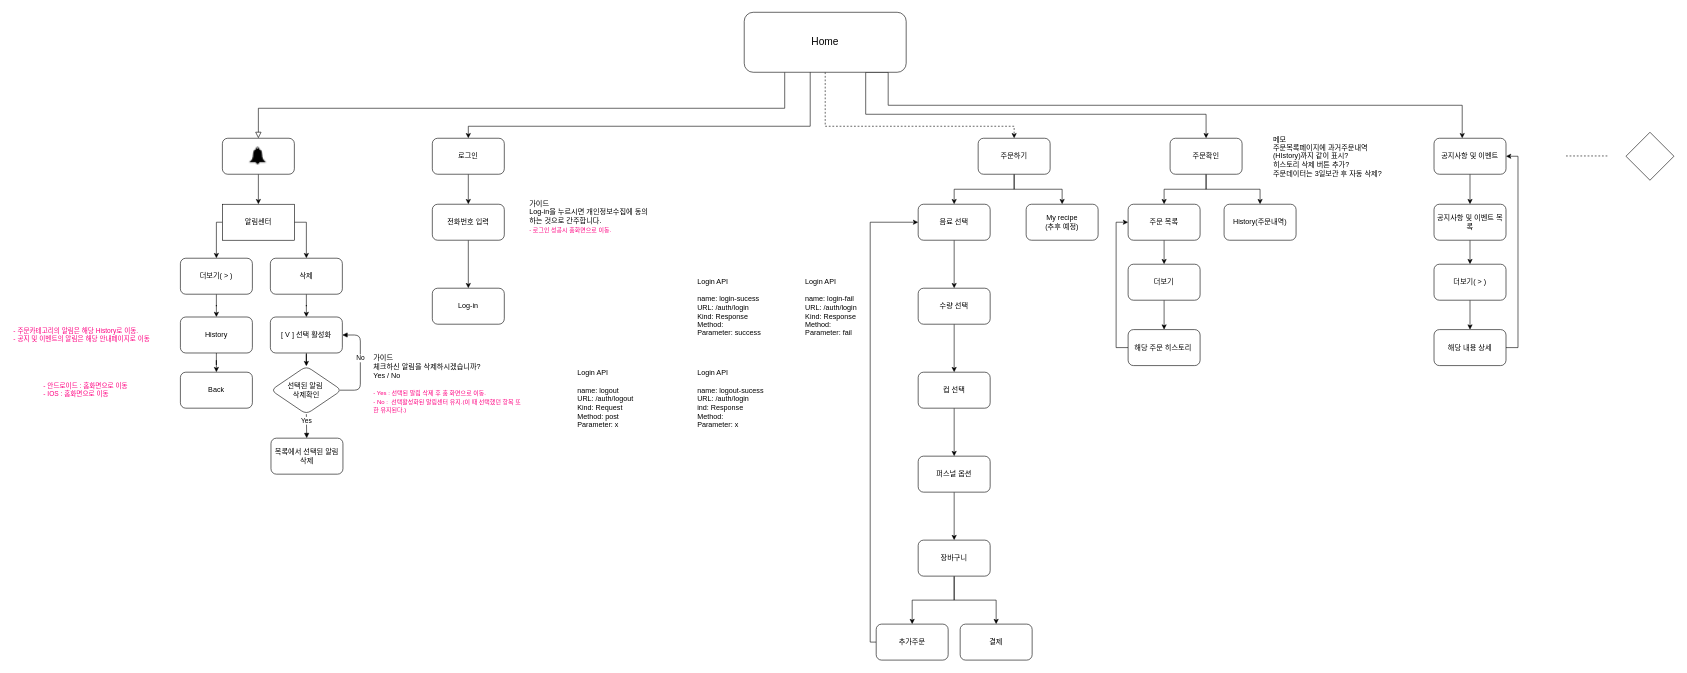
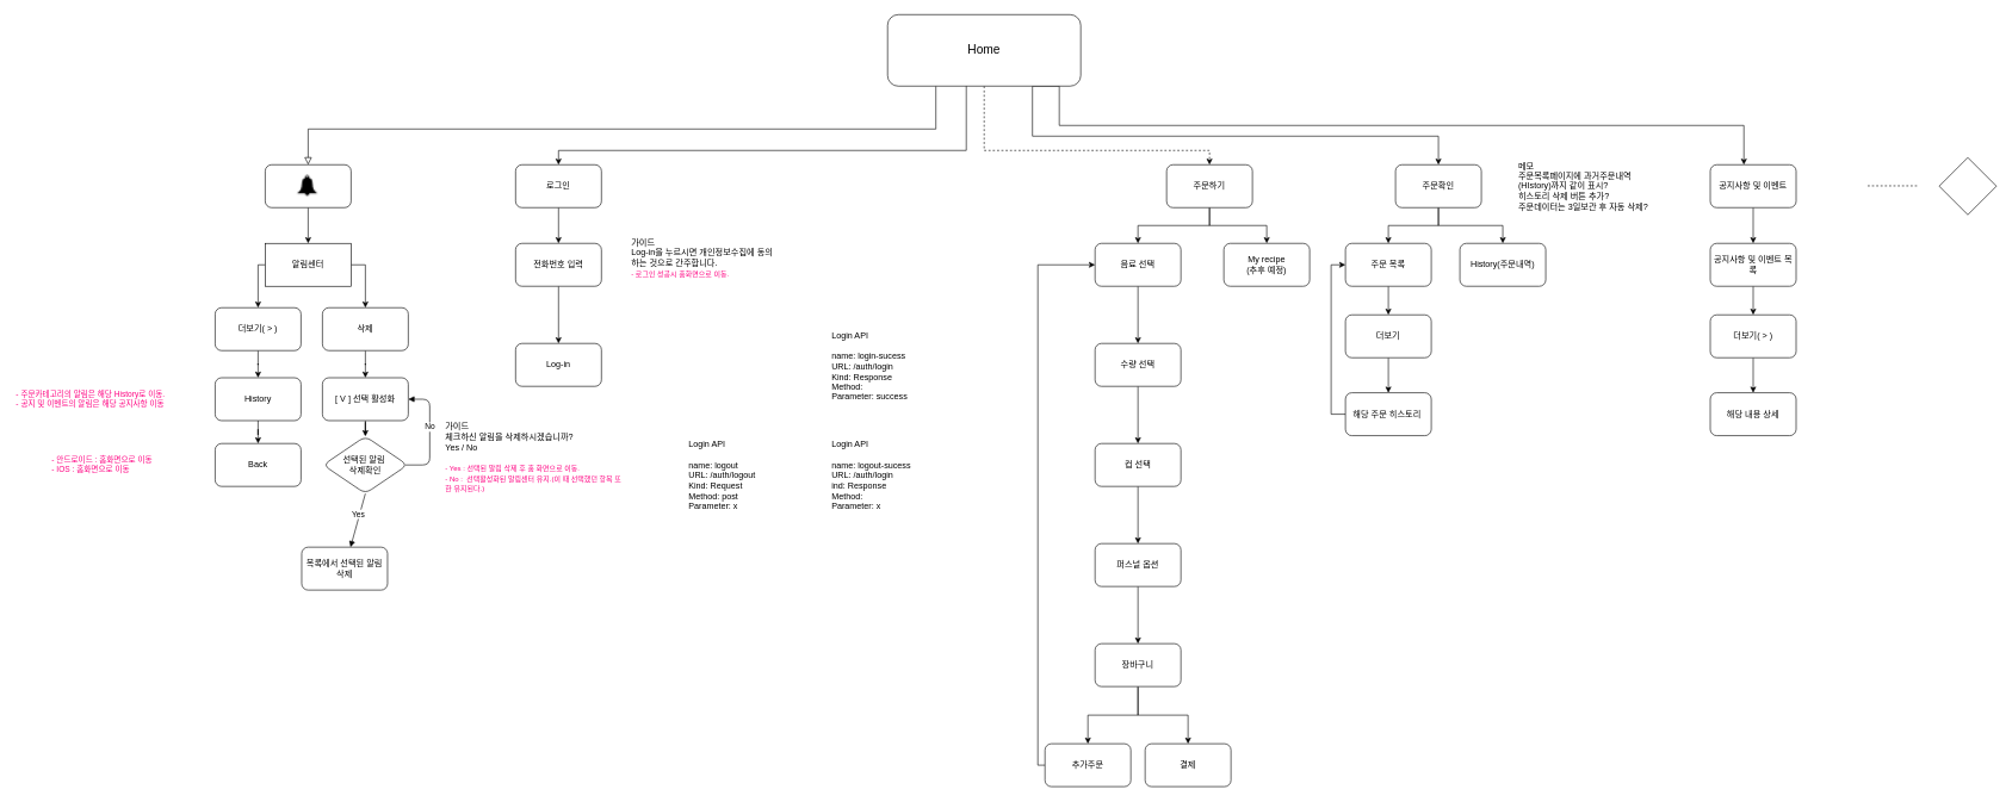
  <mxCell id="0" />
  <mxCell id="1" parent="0" />
  <mxCell id="2" value="" style="rounded=0;html=1;jettySize=auto;orthogonalLoop=1;fontSize=11;endArrow=block;endFill=0;endSize=8;strokeWidth=1;shadow=0;labelBackgroundColor=none;edgeStyle=orthogonalEdgeStyle;exitX=0.25;exitY=1;exitDx=0;exitDy=0;" edge="1" parent="1" source="7"><mxGeometry relative="1" as="geometry"><mxPoint x="430" y="230" as="targetPoint" /><Array as="points"><mxPoint x="1308" y="180" /><mxPoint x="430" y="180" /></Array></mxGeometry></mxCell>
  <mxCell id="3" style="edgeStyle=orthogonalEdgeStyle;rounded=0;orthogonalLoop=1;jettySize=auto;html=1;entryX=0.5;entryY=0;entryDx=0;entryDy=0;exitX=0.66;exitY=0.98;exitDx=0;exitDy=0;exitPerimeter=0;" edge="1" parent="1" source="7" target="12"><mxGeometry relative="1" as="geometry"><mxPoint x="610" y="210" as="targetPoint" /><Array as="points"><mxPoint x="1350" y="118" /><mxPoint x="1350" y="210" /><mxPoint x="780" y="210" /></Array></mxGeometry></mxCell>
  <mxCell id="4" style="edgeStyle=orthogonalEdgeStyle;rounded=0;orthogonalLoop=1;jettySize=auto;html=1;entryX=0.5;entryY=0;entryDx=0;entryDy=0;exitX=0.5;exitY=1;exitDx=0;exitDy=0;dashed=1;" edge="1" parent="1" source="7" target="42"><mxGeometry relative="1" as="geometry"><Array as="points"><mxPoint x="1375" y="210" /><mxPoint x="1690" y="210" /></Array></mxGeometry></mxCell>
  <mxCell id="5" style="edgeStyle=orthogonalEdgeStyle;rounded=0;orthogonalLoop=1;jettySize=auto;html=1;exitX=0.75;exitY=1;exitDx=0;exitDy=0;" edge="1" parent="1" source="7" target="60"><mxGeometry relative="1" as="geometry"><Array as="points"><mxPoint x="1443" y="190" /><mxPoint x="2010" y="190" /></Array></mxGeometry></mxCell>
  <mxCell id="6" style="edgeStyle=orthogonalEdgeStyle;rounded=0;orthogonalLoop=1;jettySize=auto;html=1;exitX=0.75;exitY=1;exitDx=0;exitDy=0;" edge="1" parent="1" source="7"><mxGeometry relative="1" as="geometry"><mxPoint x="1107" y="30" as="sourcePoint" /><mxPoint x="2437" y="230" as="targetPoint" /><Array as="points"><mxPoint x="1480" y="120" /><mxPoint x="1480" y="175" /><mxPoint x="2437" y="175" /></Array></mxGeometry></mxCell>
  <mxCell id="7" value="&lt;font style=&quot;font-size: 17px&quot;&gt;Home&lt;/font&gt;" style="rounded=1;whiteSpace=wrap;html=1;fontSize=12;glass=0;strokeWidth=1;shadow=0;" vertex="1" parent="1"><mxGeometry x="1240" y="20" width="270" height="100" as="geometry" /></mxCell>
  <mxCell id="8" value="" style="edgeStyle=orthogonalEdgeStyle;rounded=0;orthogonalLoop=1;jettySize=auto;html=1;" edge="1" parent="1" source="9" target="19"><mxGeometry relative="1" as="geometry" /></mxCell>
  <mxCell id="9" value="" style="rounded=1;whiteSpace=wrap;html=1;" vertex="1" parent="1"><mxGeometry x="370" y="230" width="120" height="60" as="geometry" /></mxCell>
  <mxCell id="10" value="" style="shape=image;verticalLabelPosition=bottom;labelBackgroundColor=#ffffff;verticalAlign=top;aspect=fixed;imageAspect=0;image=data:image/png,iVBORw0KGgoAAAANSUhEUgAAABQAAAAUCAYAAACNiR0NAAAA8UlEQVQ4Ec3TLRKGIBAGYKLR6BGMRqPRaPQYRm9gNBo9gtFoNHoEo9Fo3G/eb0ZmB/mR0SAzDCjysLAo6OUiXvbICW7bRk3T0Lqut9Z2gkVRUN/3lGXZc3AcRwrDkIQQ/wrYVYwRdl0noRNEW1WV1TSCURRpQaD7vhtRLYhE8KjU/rIsfiAmqAh/HobBD8QEDqj9tm39QFNCTriuaz8wz3NrhHEc3weRwSAIrCAinedZi16yjD/j3JqtTZKEjuO4oBLEoGur6gJpmhKuGC8SxFanabpURAIIx6AbN4J8Fd7HWZVlSba7x7+XEfKXT/rfB389dxfbT1GjrAAAAABJRU5ErkJggg==;" vertex="1" parent="1"><mxGeometry x="410" y="240" width="40" height="40" as="geometry" /></mxCell>
  <mxCell id="11" value="" style="edgeStyle=orthogonalEdgeStyle;rounded=0;orthogonalLoop=1;jettySize=auto;html=1;" edge="1" parent="1" source="12" target="14"><mxGeometry relative="1" as="geometry" /></mxCell>
  <mxCell id="12" value="로그인" style="rounded=1;whiteSpace=wrap;html=1;" vertex="1" parent="1"><mxGeometry x="720" y="230" width="120" height="60" as="geometry" /></mxCell>
  <mxCell id="13" value="" style="edgeStyle=orthogonalEdgeStyle;rounded=0;orthogonalLoop=1;jettySize=auto;html=1;" edge="1" parent="1" source="14" target="16"><mxGeometry relative="1" as="geometry" /></mxCell>
  <mxCell id="14" value="전화번호 입력" style="whiteSpace=wrap;html=1;rounded=1;" vertex="1" parent="1"><mxGeometry x="720" y="340" width="120" height="60" as="geometry" /></mxCell>
  <mxCell id="15" value="가이드&lt;br&gt;Log-in을 누르시면 개인정보수집에 동의하는 것으로 간주합니다.&lt;br&gt;&lt;font style=&quot;font-size: 10px&quot; color=&quot;#ff0080&quot;&gt;- 로그인 성공시 홈화면으로 이동.&lt;/font&gt;" style="text;html=1;strokeColor=none;fillColor=none;align=left;verticalAlign=middle;whiteSpace=wrap;rounded=0;" vertex="1" parent="1"><mxGeometry x="880" y="350" width="210" height="20" as="geometry" /></mxCell>
  <mxCell id="16" value="Log-in" style="whiteSpace=wrap;html=1;rounded=1;" vertex="1" parent="1"><mxGeometry x="720" y="480" width="120" height="60" as="geometry" /></mxCell>
  <mxCell id="17" value="" style="edgeStyle=orthogonalEdgeStyle;rounded=0;orthogonalLoop=1;jettySize=auto;html=1;exitX=0;exitY=0.5;exitDx=0;exitDy=0;entryX=0.5;entryY=0;entryDx=0;entryDy=0;" edge="1" parent="1" source="19" target="21"><mxGeometry relative="1" as="geometry"><Array as="points"><mxPoint x="360" y="370" /></Array></mxGeometry></mxCell>
  <mxCell id="18" style="edgeStyle=orthogonalEdgeStyle;rounded=0;orthogonalLoop=1;jettySize=auto;html=1;entryX=0.5;entryY=0;entryDx=0;entryDy=0;exitX=1;exitY=0.5;exitDx=0;exitDy=0;" edge="1" parent="1" source="19" target="23"><mxGeometry relative="1" as="geometry"><Array as="points"><mxPoint x="510" y="370" /></Array></mxGeometry></mxCell>
  <mxCell id="19" value="알림센터" style="whiteSpace=wrap;html=1;rounded=0;" vertex="1" parent="1"><mxGeometry x="370" y="340" width="120" height="60" as="geometry" /></mxCell>
  <mxCell id="20" value="" style="edgeStyle=orthogonalEdgeStyle;rounded=0;orthogonalLoop=1;jettySize=auto;html=1;" edge="1" parent="1" source="21" target="25"><mxGeometry relative="1" as="geometry" /></mxCell>
  <mxCell id="21" value="더보기( &amp;gt; )" style="whiteSpace=wrap;html=1;rounded=1;" vertex="1" parent="1"><mxGeometry x="300" y="430" width="120" height="60" as="geometry" /></mxCell>
  <mxCell id="22" value="" style="edgeStyle=orthogonalEdgeStyle;rounded=0;orthogonalLoop=1;jettySize=auto;html=1;" edge="1" parent="1" source="23" target="30"><mxGeometry relative="1" as="geometry" /></mxCell>
  <mxCell id="23" value="삭제" style="whiteSpace=wrap;html=1;rounded=1;" vertex="1" parent="1"><mxGeometry x="450" y="430" width="120" height="60" as="geometry" /></mxCell>
  <mxCell id="24" value="" style="edgeStyle=orthogonalEdgeStyle;rounded=0;orthogonalLoop=1;jettySize=auto;html=1;" edge="1" parent="1" source="25" target="27"><mxGeometry relative="1" as="geometry" /></mxCell>
  <mxCell id="25" value="History" style="whiteSpace=wrap;html=1;rounded=1;" vertex="1" parent="1"><mxGeometry x="300" y="528" width="120" height="60" as="geometry" /></mxCell>
- <mxCell id="26" value="&lt;font color=&quot;#ff0080&quot; style=&quot;font-size: 11px;&quot;&gt;- 주문카테고리의 알림은 해당 History로 이동.&lt;br style=&quot;font-size: 11px;&quot;&gt;&lt;/font&gt;&lt;div style=&quot;font-size: 11px;&quot;&gt;&lt;span style=&quot;font-size: 11px;&quot;&gt;&lt;font color=&quot;#ff0080&quot; style=&quot;font-size: 11px;&quot;&gt;- 공지 및 이벤트의 알림은 해당 안내페이지로 이동&lt;/font&gt;&lt;/span&gt;&lt;/div&gt;" style="text;html=1;strokeColor=none;fillColor=none;align=left;verticalAlign=middle;whiteSpace=wrap;rounded=0;fontSize=11;" vertex="1" parent="1"><mxGeometry x="20" y="549" width="290" height="18" as="geometry" /></mxCell>
+ <mxCell id="26" value="&lt;font color=&quot;#ff0080&quot; style=&quot;font-size: 11px;&quot;&gt;- 주문카테고리의 알림은 해당 History로 이동.&lt;br style=&quot;font-size: 11px;&quot;&gt;&lt;/font&gt;&lt;div style=&quot;font-size: 11px;&quot;&gt;&lt;span style=&quot;font-size: 11px;&quot;&gt;&lt;font color=&quot;#ff0080&quot; style=&quot;font-size: 11px;&quot;&gt;- 공지 및 이벤트의 알림은 해당 공지사항 이동&lt;/font&gt;&lt;/span&gt;&lt;/div&gt;" style="text;html=1;strokeColor=none;fillColor=none;align=left;verticalAlign=middle;whiteSpace=wrap;rounded=0;fontSize=11;" vertex="1" parent="1"><mxGeometry x="20" y="549" width="290" height="18" as="geometry" /></mxCell>
  <mxCell id="27" value="Back" style="whiteSpace=wrap;html=1;rounded=1;" vertex="1" parent="1"><mxGeometry x="300" y="620" width="120" height="60" as="geometry" /></mxCell>
  <mxCell id="28" value="&lt;font color=&quot;#ff0080&quot; style=&quot;font-size: 11px;&quot;&gt;- 안드로이드 : 홈화면으로 이동&lt;br style=&quot;font-size: 11px;&quot;&gt;- IOS : 홈화면으로 이동&lt;/font&gt;" style="text;html=1;strokeColor=none;fillColor=none;align=left;verticalAlign=middle;whiteSpace=wrap;rounded=0;fontSize=11;" vertex="1" parent="1"><mxGeometry x="70" y="640" width="190" height="20" as="geometry" /></mxCell>
  <mxCell id="29" value="" style="edgeStyle=orthogonalEdgeStyle;rounded=0;orthogonalLoop=1;jettySize=auto;html=1;" edge="1" parent="1" source="30" target="31"><mxGeometry relative="1" as="geometry" /></mxCell>
  <mxCell id="30" value="[ V ] 선택 활성화" style="whiteSpace=wrap;html=1;rounded=1;" vertex="1" parent="1"><mxGeometry x="450" y="528" width="120" height="60" as="geometry" /></mxCell>
  <mxCell id="31" value="선택된 알림&amp;nbsp;&lt;br&gt;삭제확인" style="rhombus;whiteSpace=wrap;html=1;rounded=1;" vertex="1" parent="1"><mxGeometry x="451" y="610" width="118" height="80" as="geometry" /></mxCell>
  <mxCell id="32" value="No" style="html=1;verticalAlign=bottom;endArrow=block;exitX=1;exitY=0.5;exitDx=0;exitDy=0;entryX=1;entryY=0.5;entryDx=0;entryDy=0;" edge="1" parent="1" target="30"><mxGeometry width="80" relative="1" as="geometry"><mxPoint x="566" y="650" as="sourcePoint" /><mxPoint x="620" y="670" as="targetPoint" /><Array as="points"><mxPoint x="600" y="650" /><mxPoint x="600" y="558" /></Array></mxGeometry></mxCell>
  <mxCell id="33" value="Yes" style="html=1;verticalAlign=bottom;endArrow=block;exitX=0.5;exitY=1;exitDx=0;exitDy=0;" edge="1" parent="1" source="31" target="34"><mxGeometry width="80" relative="1" as="geometry"><mxPoint x="490" y="610" as="sourcePoint" /><mxPoint x="510" y="750" as="targetPoint" /></mxGeometry></mxCell>
- <mxCell id="34" value="목록에서 선택된 알림 삭제" style="rounded=1;whiteSpace=wrap;html=1;" vertex="1" parent="1"><mxGeometry x="451" y="730" width="120" height="60" as="geometry" /></mxCell>
+ <mxCell id="34" value="목록에서 선택된 알림 삭제" style="rounded=1;whiteSpace=wrap;html=1;" vertex="1" parent="1"><mxGeometry x="421" y="765" width="120" height="60" as="geometry" /></mxCell>
  <mxCell id="35" value="가이드&lt;br&gt;체크하신 알림을 삭제하시겠습니까?&lt;br&gt;Yes / No&lt;br&gt;&lt;br&gt;&lt;font color=&quot;#ff0080&quot; style=&quot;font-size: 10px&quot;&gt;- Yes : 선택된 알림 삭제 후 홈 화면으로 이동.&lt;br&gt;- No :&amp;nbsp; 선택활성화된 알림센터 유지.(이 때 선택했던 항목 또한 유지된다.)&lt;/font&gt;" style="text;html=1;strokeColor=none;fillColor=none;align=left;verticalAlign=middle;whiteSpace=wrap;rounded=0;" vertex="1" parent="1"><mxGeometry x="620" y="630" width="250" height="20" as="geometry" /></mxCell>
  <mxCell id="36" value="Login API&lt;br&gt;&lt;br&gt;name: logout&lt;br&gt;URL: /auth/logout&lt;br&gt;Kind: Request&lt;br&gt;Method: post&lt;br&gt;Parameter: x" style="text;html=1;strokeColor=none;fillColor=none;align=left;verticalAlign=middle;whiteSpace=wrap;rounded=0;" vertex="1" parent="1"><mxGeometry x="960" y="610" width="170" height="110" as="geometry" /></mxCell>
  <mxCell id="37" value="Login API&lt;br&gt;&lt;br&gt;name: login-sucess&lt;br&gt;URL: /auth/login&lt;br&gt;Kind: Response&lt;br&gt;Method:&amp;nbsp;&lt;br&gt;Parameter: success" style="text;html=1;strokeColor=none;fillColor=none;align=left;verticalAlign=middle;whiteSpace=wrap;rounded=0;" vertex="1" parent="1"><mxGeometry x="1160" y="457" width="170" height="110" as="geometry" /></mxCell>
- <mxCell id="38" value="Login API&lt;br&gt;&lt;br&gt;name: login-fail&lt;br&gt;URL: /auth/login&lt;br&gt;Kind: Response&lt;br&gt;Method:&lt;br&gt;Parameter: fail" style="text;html=1;strokeColor=none;fillColor=none;align=left;verticalAlign=middle;whiteSpace=wrap;rounded=0;" vertex="1" parent="1"><mxGeometry x="1340" y="457" width="190" height="110" as="geometry" /></mxCell>
  <mxCell id="39" value="Login API&lt;br&gt;&lt;br&gt;name: logout-sucess&lt;br&gt;URL: /auth/login&lt;br&gt;ind: Response&lt;br&gt;Method:&amp;nbsp;&lt;br&gt;Parameter: x" style="text;html=1;strokeColor=none;fillColor=none;align=left;verticalAlign=middle;whiteSpace=wrap;rounded=0;" vertex="1" parent="1"><mxGeometry x="1160" y="610" width="170" height="110" as="geometry" /></mxCell>
  <mxCell id="40" value="" style="edgeStyle=orthogonalEdgeStyle;rounded=0;orthogonalLoop=1;jettySize=auto;html=1;" edge="1" parent="1" source="42" target="44"><mxGeometry relative="1" as="geometry" /></mxCell>
  <mxCell id="41" style="edgeStyle=orthogonalEdgeStyle;rounded=0;orthogonalLoop=1;jettySize=auto;html=1;" edge="1" parent="1" source="42" target="45"><mxGeometry relative="1" as="geometry" /></mxCell>
  <mxCell id="42" value="주문하기" style="rounded=1;whiteSpace=wrap;html=1;" vertex="1" parent="1"><mxGeometry x="1630" y="230" width="120" height="60" as="geometry" /></mxCell>
  <mxCell id="43" value="" style="edgeStyle=orthogonalEdgeStyle;rounded=0;orthogonalLoop=1;jettySize=auto;html=1;" edge="1" parent="1" source="44" target="47"><mxGeometry relative="1" as="geometry" /></mxCell>
  <mxCell id="44" value="음료 선택" style="whiteSpace=wrap;html=1;rounded=1;" vertex="1" parent="1"><mxGeometry x="1530" y="340" width="120" height="60" as="geometry" /></mxCell>
  <mxCell id="45" value="My recipe&lt;br&gt;(추후 예정)" style="rounded=1;whiteSpace=wrap;html=1;" vertex="1" parent="1"><mxGeometry x="1710" y="340" width="120" height="60" as="geometry" /></mxCell>
  <mxCell id="46" value="" style="edgeStyle=orthogonalEdgeStyle;rounded=0;orthogonalLoop=1;jettySize=auto;html=1;" edge="1" parent="1" source="47" target="49"><mxGeometry relative="1" as="geometry" /></mxCell>
  <mxCell id="47" value="수량 선택" style="whiteSpace=wrap;html=1;rounded=1;" vertex="1" parent="1"><mxGeometry x="1530" y="480" width="120" height="60" as="geometry" /></mxCell>
  <mxCell id="48" value="" style="edgeStyle=orthogonalEdgeStyle;rounded=0;orthogonalLoop=1;jettySize=auto;html=1;" edge="1" parent="1" source="49" target="51"><mxGeometry relative="1" as="geometry" /></mxCell>
  <mxCell id="49" value="컵 선택" style="whiteSpace=wrap;html=1;rounded=1;" vertex="1" parent="1"><mxGeometry x="1530" y="620" width="120" height="60" as="geometry" /></mxCell>
  <mxCell id="50" value="" style="edgeStyle=orthogonalEdgeStyle;rounded=0;orthogonalLoop=1;jettySize=auto;html=1;" edge="1" parent="1" source="51" target="54"><mxGeometry relative="1" as="geometry" /></mxCell>
  <mxCell id="51" value="퍼스널 옵션" style="whiteSpace=wrap;html=1;rounded=1;" vertex="1" parent="1"><mxGeometry x="1530" y="760" width="120" height="60" as="geometry" /></mxCell>
  <mxCell id="52" value="" style="edgeStyle=orthogonalEdgeStyle;rounded=0;orthogonalLoop=1;jettySize=auto;html=1;" edge="1" parent="1" source="54" target="56"><mxGeometry relative="1" as="geometry" /></mxCell>
  <mxCell id="53" style="edgeStyle=orthogonalEdgeStyle;rounded=0;orthogonalLoop=1;jettySize=auto;html=1;" edge="1" parent="1" source="54" target="57"><mxGeometry relative="1" as="geometry" /></mxCell>
  <mxCell id="54" value="장바구니" style="whiteSpace=wrap;html=1;rounded=1;" vertex="1" parent="1"><mxGeometry x="1530" y="900" width="120" height="60" as="geometry" /></mxCell>
  <mxCell id="55" style="edgeStyle=orthogonalEdgeStyle;rounded=0;orthogonalLoop=1;jettySize=auto;html=1;entryX=0;entryY=0.5;entryDx=0;entryDy=0;exitX=0;exitY=0.5;exitDx=0;exitDy=0;" edge="1" parent="1" source="56" target="44"><mxGeometry relative="1" as="geometry"><Array as="points"><mxPoint x="1450" y="370" /></Array></mxGeometry></mxCell>
  <mxCell id="56" value="추가주문" style="whiteSpace=wrap;html=1;rounded=1;" vertex="1" parent="1"><mxGeometry x="1460" y="1040" width="120" height="60" as="geometry" /></mxCell>
  <mxCell id="57" value="결제" style="whiteSpace=wrap;html=1;rounded=1;" vertex="1" parent="1"><mxGeometry x="1600" y="1040" width="120" height="60" as="geometry" /></mxCell>
  <mxCell id="58" value="" style="edgeStyle=orthogonalEdgeStyle;rounded=0;orthogonalLoop=1;jettySize=auto;html=1;" edge="1" parent="1" source="60" target="62"><mxGeometry relative="1" as="geometry" /></mxCell>
  <mxCell id="59" style="edgeStyle=orthogonalEdgeStyle;rounded=0;orthogonalLoop=1;jettySize=auto;html=1;" edge="1" parent="1" source="60" target="63"><mxGeometry relative="1" as="geometry" /></mxCell>
  <mxCell id="60" value="주문확인" style="rounded=1;whiteSpace=wrap;html=1;" vertex="1" parent="1"><mxGeometry x="1950" y="230" width="120" height="60" as="geometry" /></mxCell>
  <mxCell id="61" value="" style="edgeStyle=orthogonalEdgeStyle;rounded=0;orthogonalLoop=1;jettySize=auto;html=1;" edge="1" parent="1" source="62" target="66"><mxGeometry relative="1" as="geometry" /></mxCell>
  <mxCell id="62" value="주문 목록" style="whiteSpace=wrap;html=1;rounded=1;" vertex="1" parent="1"><mxGeometry x="1880" y="340" width="120" height="60" as="geometry" /></mxCell>
  <mxCell id="63" value="History(주문내역)" style="whiteSpace=wrap;html=1;rounded=1;" vertex="1" parent="1"><mxGeometry x="2040" y="340" width="120" height="60" as="geometry" /></mxCell>
  <mxCell id="64" value="메모&lt;br&gt;주문목록페이지에 과거주문내역(HIstory)까지 같이 표시?&amp;nbsp;&lt;br&gt;히스토리 삭제 버튼 추가?&lt;br&gt;주문데이터는 3일보관 후 자동 삭제?" style="text;html=1;strokeColor=none;fillColor=none;align=left;verticalAlign=middle;whiteSpace=wrap;rounded=0;" vertex="1" parent="1"><mxGeometry x="2120" y="250" width="200" height="20" as="geometry" /></mxCell>
  <mxCell id="65" value="" style="edgeStyle=orthogonalEdgeStyle;rounded=0;orthogonalLoop=1;jettySize=auto;html=1;" edge="1" parent="1" source="66" target="68"><mxGeometry relative="1" as="geometry" /></mxCell>
  <mxCell id="66" value="더보기" style="whiteSpace=wrap;html=1;rounded=1;" vertex="1" parent="1"><mxGeometry x="1880" y="440" width="120" height="60" as="geometry" /></mxCell>
  <mxCell id="67" style="edgeStyle=orthogonalEdgeStyle;rounded=0;orthogonalLoop=1;jettySize=auto;html=1;entryX=0;entryY=0.5;entryDx=0;entryDy=0;" edge="1" parent="1" source="68" target="62"><mxGeometry relative="1" as="geometry"><Array as="points"><mxPoint x="1860" y="579" /><mxPoint x="1860" y="370" /></Array></mxGeometry></mxCell>
  <mxCell id="68" value="해당 주문 히스토리&amp;nbsp;" style="whiteSpace=wrap;html=1;rounded=1;" vertex="1" parent="1"><mxGeometry x="1880" y="549" width="120" height="60" as="geometry" /></mxCell>
  <mxCell id="69" value="" style="edgeStyle=orthogonalEdgeStyle;rounded=0;orthogonalLoop=1;jettySize=auto;html=1;" edge="1" parent="1" source="70" target="72"><mxGeometry relative="1" as="geometry" /></mxCell>
  <mxCell id="70" value="공지사항 및 이벤트" style="rounded=1;whiteSpace=wrap;html=1;" vertex="1" parent="1"><mxGeometry x="2390" y="230" width="120" height="60" as="geometry" /></mxCell>
  <mxCell id="71" value="" style="edgeStyle=orthogonalEdgeStyle;rounded=0;orthogonalLoop=1;jettySize=auto;html=1;" edge="1" parent="1" source="72" target="74"><mxGeometry relative="1" as="geometry" /></mxCell>
  <mxCell id="72" value="공지사항 및 이벤트 목록" style="whiteSpace=wrap;html=1;rounded=1;" vertex="1" parent="1"><mxGeometry x="2390" y="340" width="120" height="60" as="geometry" /></mxCell>
  <mxCell id="73" value="" style="edgeStyle=orthogonalEdgeStyle;rounded=0;orthogonalLoop=1;jettySize=auto;html=1;" edge="1" parent="1" source="74" target="76"><mxGeometry relative="1" as="geometry" /></mxCell>
  <mxCell id="74" value="더보기( &amp;gt; )" style="whiteSpace=wrap;html=1;rounded=1;" vertex="1" parent="1"><mxGeometry x="2390" y="440" width="120" height="60" as="geometry" /></mxCell>
- <mxCell id="75" style="edgeStyle=orthogonalEdgeStyle;rounded=0;orthogonalLoop=1;jettySize=auto;html=1;entryX=1;entryY=0.5;entryDx=0;entryDy=0;" edge="1" parent="1" source="76" target="70"><mxGeometry relative="1" as="geometry"><Array as="points"><mxPoint x="2530" y="579" /><mxPoint x="2530" y="260" /></Array></mxGeometry></mxCell>
  <mxCell id="76" value="해당 내용 상세" style="whiteSpace=wrap;html=1;rounded=1;" vertex="1" parent="1"><mxGeometry x="2390" y="549" width="120" height="60" as="geometry" /></mxCell>
  <mxCell id="77" value="" style="rhombus;whiteSpace=wrap;html=1;" vertex="1" parent="1"><mxGeometry x="2710" y="220" width="80" height="80" as="geometry" /></mxCell>
  <mxCell id="78" value="" style="endArrow=none;dashed=1;html=1;" edge="1" parent="1"><mxGeometry width="50" height="50" relative="1" as="geometry"><mxPoint x="2610" y="259.5" as="sourcePoint" /><mxPoint x="2680" y="259.5" as="targetPoint" /></mxGeometry></mxCell>
